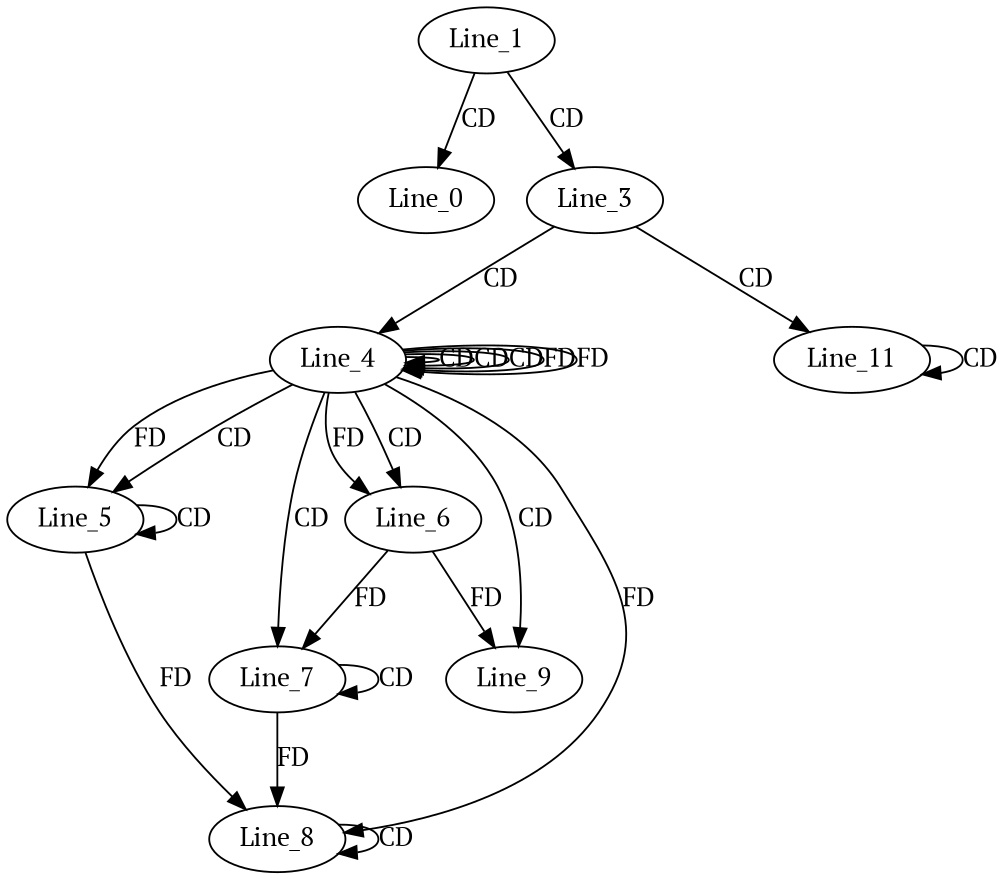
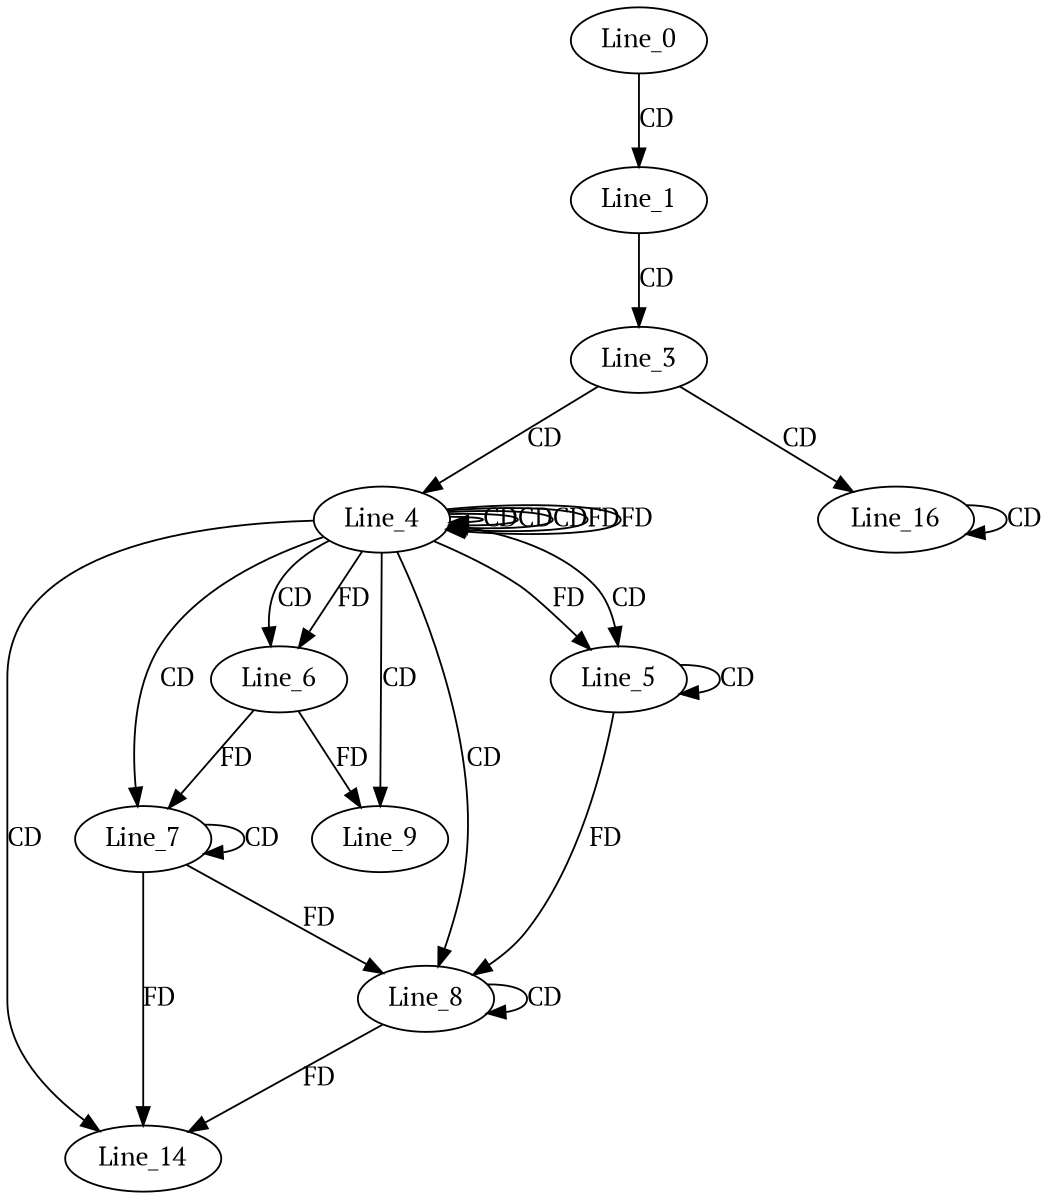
  digraph {
    fontname="PT Serif"
    node [fontname="PT Serif"]
    edge [fontname="PT Serif"]
    n1 [label=Line_1]
    Line_0
    Line_3
    Line_4
-   Line_16 [label=Line_11]
+   Line_16
    Line_5
    Line_6
    Line_7
    Line_8
    Line_9
+   Line_14
    n1 -> Line_3 [label=CD]
-   n1 -> Line_0 [label=CD]
+   Line_0 -> n1 [label=CD]
    Line_3 -> Line_4 [label=CD]
    Line_3 -> Line_16 [label=CD]
    Line_4 -> Line_4 [label=CD]
    Line_4 -> Line_4 [label=CD]
    Line_4 -> Line_4 [label=CD]
    Line_4 -> Line_4 [label=FD]
    Line_4 -> Line_4 [label=FD]
    Line_4 -> Line_5 [label=CD]
    Line_4 -> Line_5 [label=FD]
    Line_4 -> Line_6 [label=CD]
    Line_4 -> Line_6 [label=FD]
    Line_4 -> Line_7 [label=CD]
-   Line_4 -> Line_8 [label=FD]
+   Line_4 -> Line_8 [label=CD]
    Line_4 -> Line_9 [label=CD]
+   Line_4 -> Line_14 [label=CD]
    Line_16 -> Line_16 [label=CD]
    Line_5 -> Line_5 [label=CD]
    Line_5 -> Line_8 [label=FD]
    Line_6 -> Line_7 [label=FD]
    Line_6 -> Line_9 [label=FD]
    Line_7 -> Line_7 [label=CD]
    Line_7 -> Line_8 [label=FD]
+   Line_7 -> Line_14 [label=FD]
    Line_8 -> Line_8 [label=CD]
+   Line_8 -> Line_14 [label=FD]
  }
